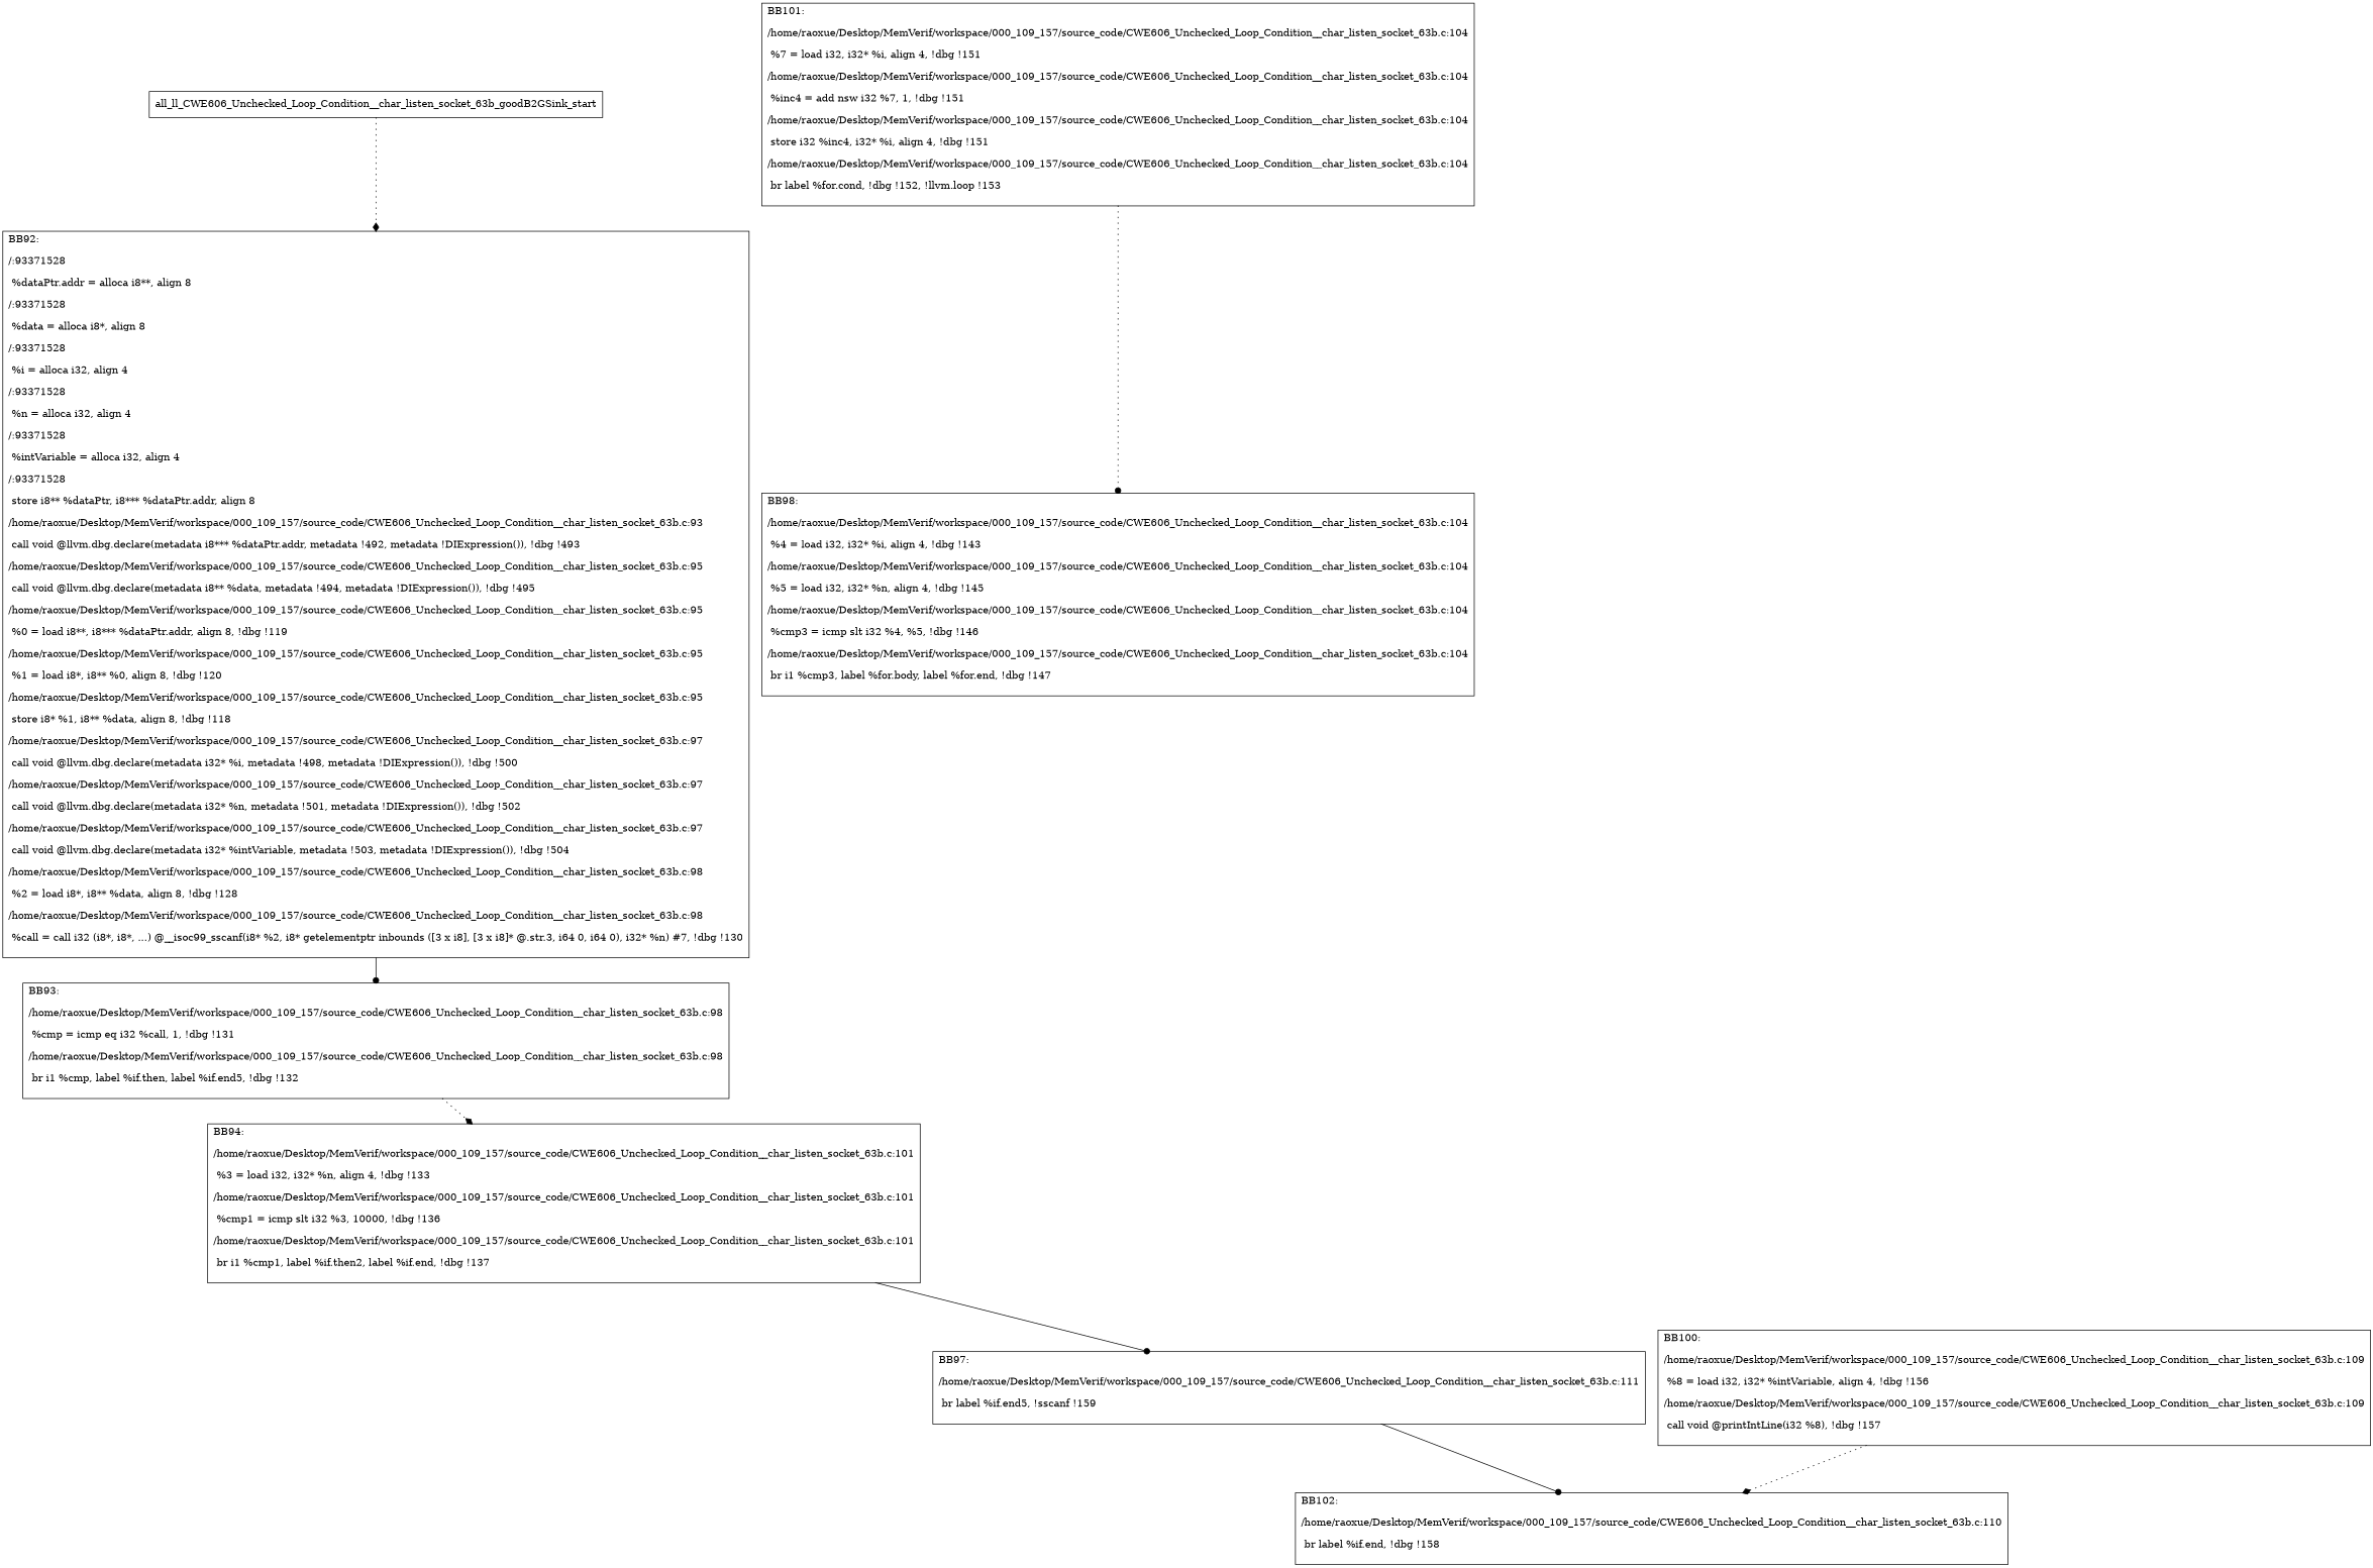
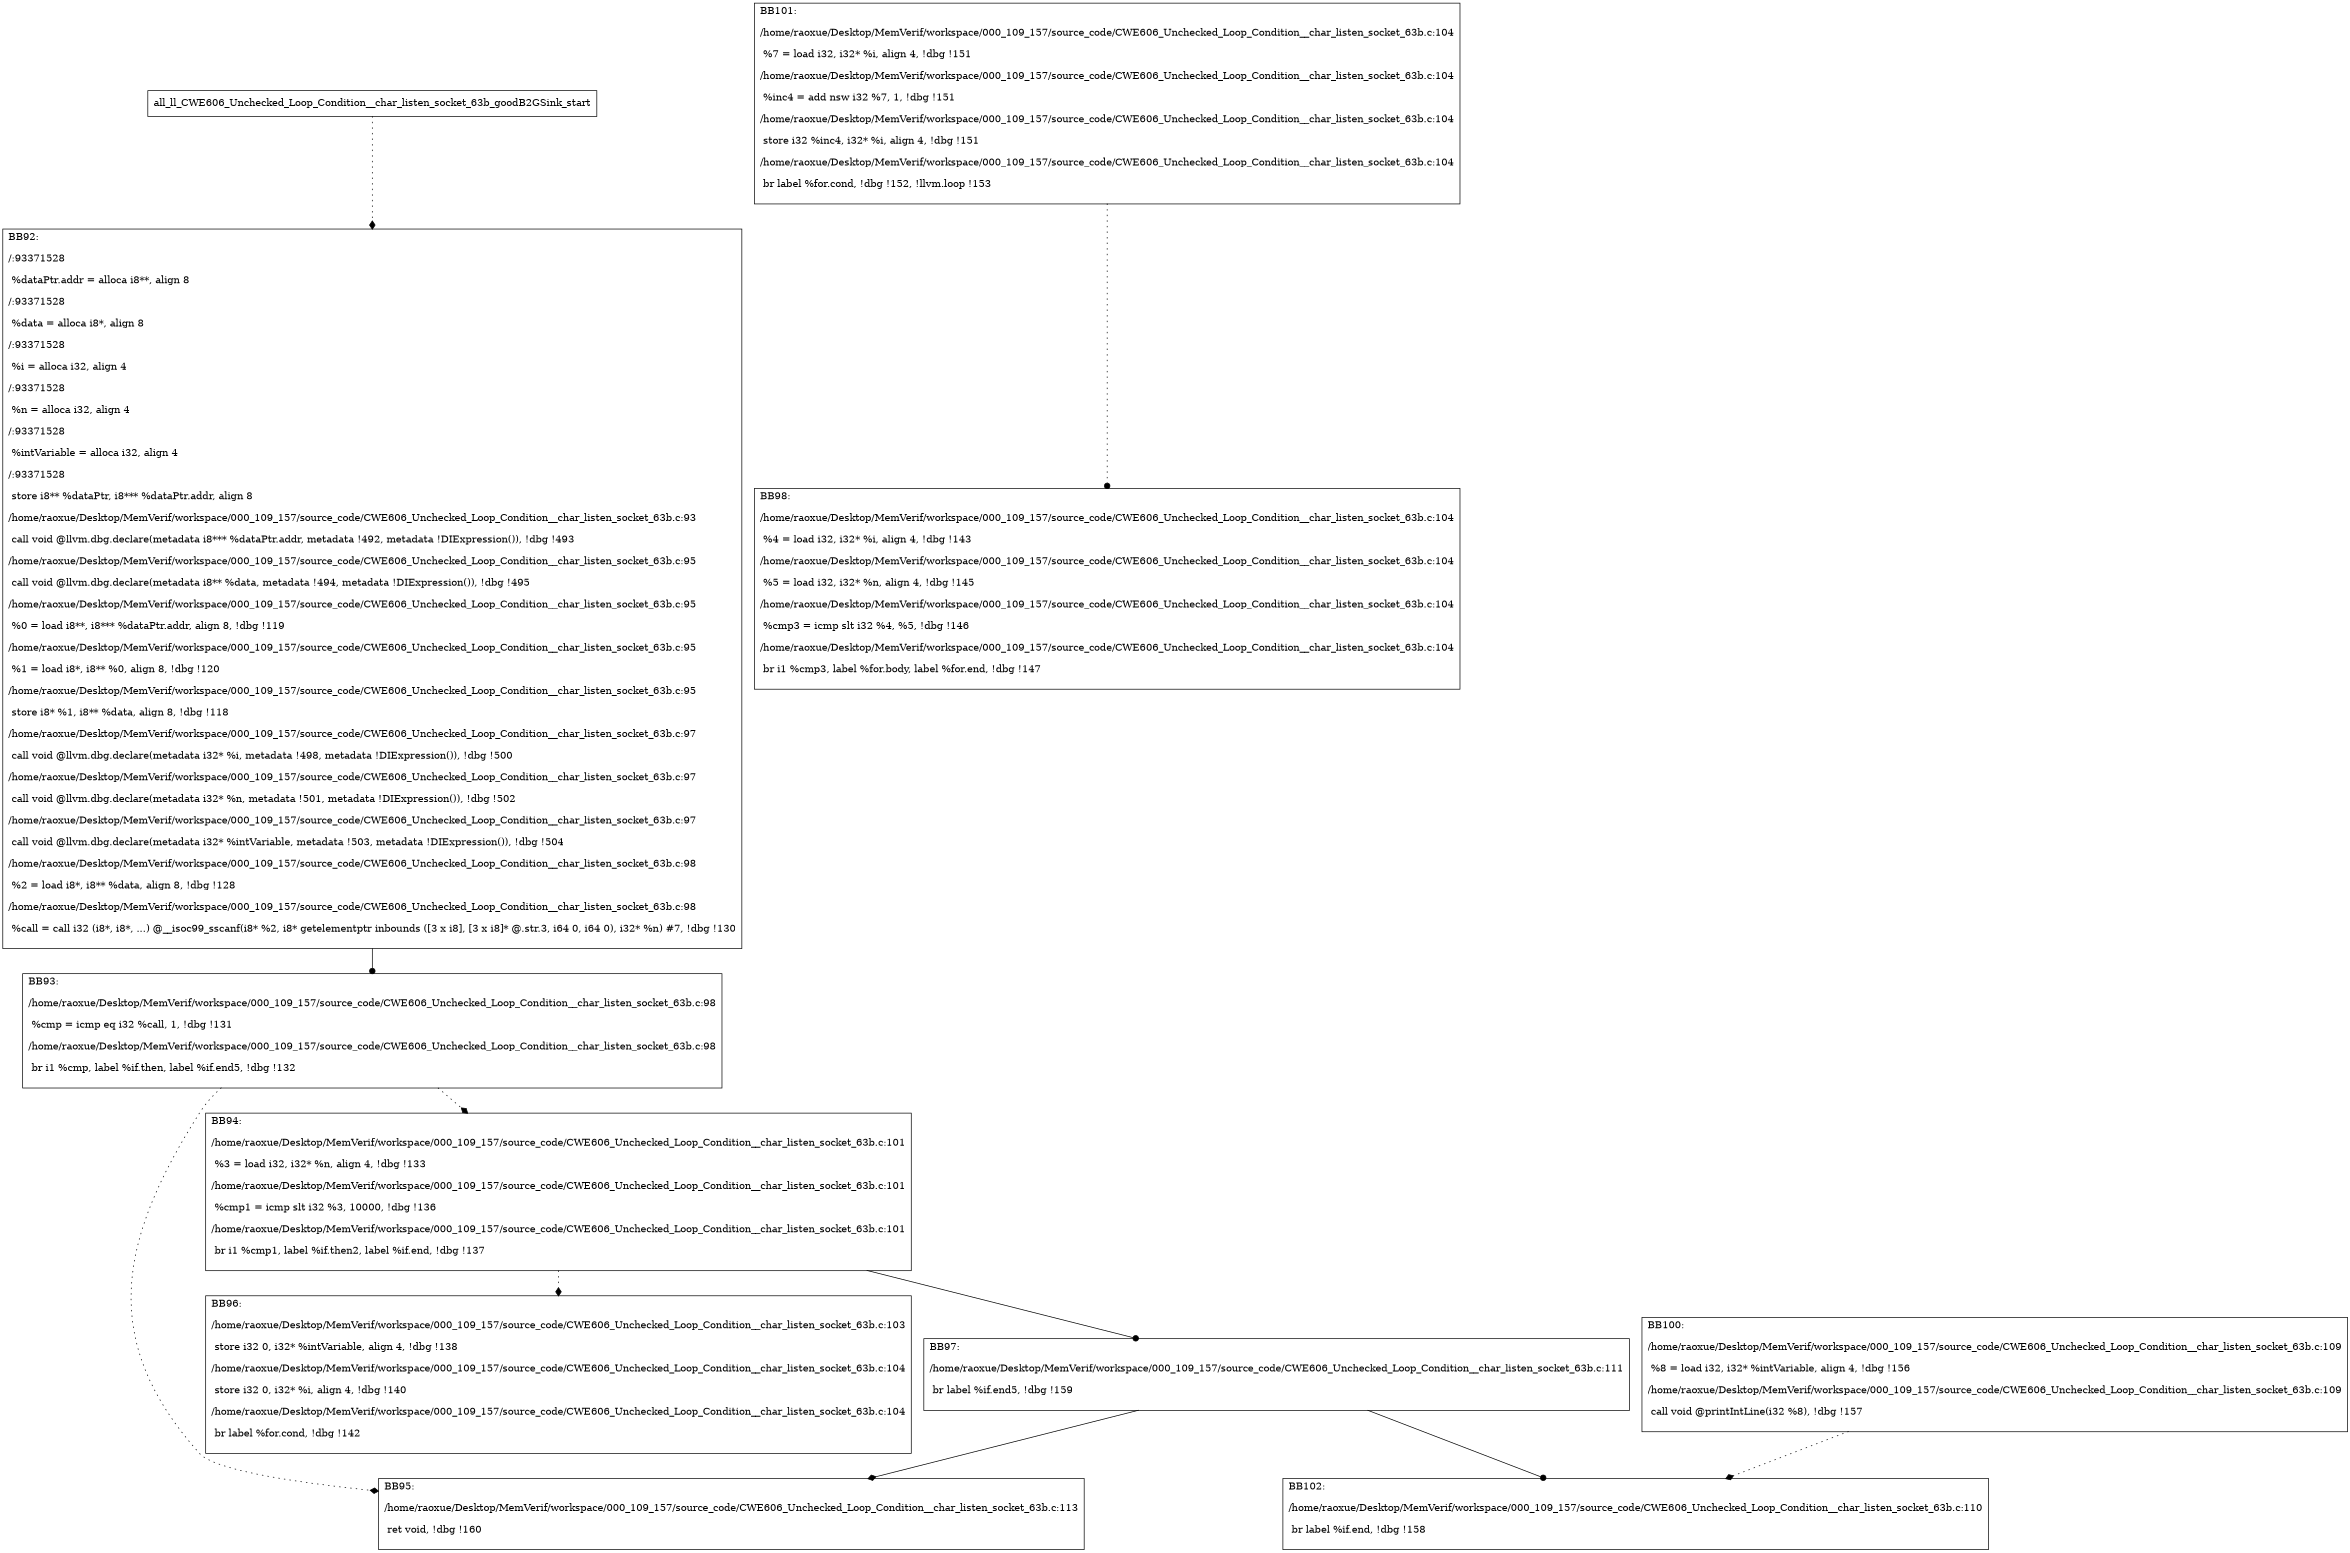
  digraph {
    node [shape=record]
    edge [arrowhead=diamond style=dotted]
    n1 [label="{all_ll_CWE606_Unchecked_Loop_Condition__char_listen_socket_63b_goodB2GSink_start}"]
    n2 [label="{BB92:\l\l/:93371528\l\n  %dataPtr.addr = alloca i8**, align 8\l\n/:93371528\l\n  %data = alloca i8*, align 8\l\n/:93371528\l\n  %i = alloca i32, align 4\l\n/:93371528\l\n  %n = alloca i32, align 4\l\n/:93371528\l\n  %intVariable = alloca i32, align 4\l\n/:93371528\l\n  store i8** %dataPtr, i8*** %dataPtr.addr, align 8\l\n/home/raoxue/Desktop/MemVerif/workspace/000_109_157/source_code/CWE606_Unchecked_Loop_Condition__char_listen_socket_63b.c:93\l\n  call void @llvm.dbg.declare(metadata i8*** %dataPtr.addr, metadata !492, metadata !DIExpression()), !dbg !493\l\n/home/raoxue/Desktop/MemVerif/workspace/000_109_157/source_code/CWE606_Unchecked_Loop_Condition__char_listen_socket_63b.c:95\l\n  call void @llvm.dbg.declare(metadata i8** %data, metadata !494, metadata !DIExpression()), !dbg !495\l\n/home/raoxue/Desktop/MemVerif/workspace/000_109_157/source_code/CWE606_Unchecked_Loop_Condition__char_listen_socket_63b.c:95\l\n  %0 = load i8**, i8*** %dataPtr.addr, align 8, !dbg !119\l\n/home/raoxue/Desktop/MemVerif/workspace/000_109_157/source_code/CWE606_Unchecked_Loop_Condition__char_listen_socket_63b.c:95\l\n  %1 = load i8*, i8** %0, align 8, !dbg !120\l\n/home/raoxue/Desktop/MemVerif/workspace/000_109_157/source_code/CWE606_Unchecked_Loop_Condition__char_listen_socket_63b.c:95\l\n  store i8* %1, i8** %data, align 8, !dbg !118\l\n/home/raoxue/Desktop/MemVerif/workspace/000_109_157/source_code/CWE606_Unchecked_Loop_Condition__char_listen_socket_63b.c:97\l\n  call void @llvm.dbg.declare(metadata i32* %i, metadata !498, metadata !DIExpression()), !dbg !500\l\n/home/raoxue/Desktop/MemVerif/workspace/000_109_157/source_code/CWE606_Unchecked_Loop_Condition__char_listen_socket_63b.c:97\l\n  call void @llvm.dbg.declare(metadata i32* %n, metadata !501, metadata !DIExpression()), !dbg !502\l\n/home/raoxue/Desktop/MemVerif/workspace/000_109_157/source_code/CWE606_Unchecked_Loop_Condition__char_listen_socket_63b.c:97\l\n  call void @llvm.dbg.declare(metadata i32* %intVariable, metadata !503, metadata !DIExpression()), !dbg !504\l\n/home/raoxue/Desktop/MemVerif/workspace/000_109_157/source_code/CWE606_Unchecked_Loop_Condition__char_listen_socket_63b.c:98\l\n  %2 = load i8*, i8** %data, align 8, !dbg !128\l\n/home/raoxue/Desktop/MemVerif/workspace/000_109_157/source_code/CWE606_Unchecked_Loop_Condition__char_listen_socket_63b.c:98\l\n  %call = call i32 (i8*, i8*, ...) @__isoc99_sscanf(i8* %2, i8* getelementptr inbounds ([3 x i8], [3 x i8]* @.str.3, i64 0, i64 0), i32* %n) #7, !dbg !130\l\n}"]
    n3 [label="{BB93:\l\l/home/raoxue/Desktop/MemVerif/workspace/000_109_157/source_code/CWE606_Unchecked_Loop_Condition__char_listen_socket_63b.c:98\l\n  %cmp = icmp eq i32 %call, 1, !dbg !131\l\n/home/raoxue/Desktop/MemVerif/workspace/000_109_157/source_code/CWE606_Unchecked_Loop_Condition__char_listen_socket_63b.c:98\l\n  br i1 %cmp, label %if.then, label %if.end5, !dbg !132\l\n}"]
    n4 [label="{BB94:\l\l/home/raoxue/Desktop/MemVerif/workspace/000_109_157/source_code/CWE606_Unchecked_Loop_Condition__char_listen_socket_63b.c:101\l\n  %3 = load i32, i32* %n, align 4, !dbg !133\l\n/home/raoxue/Desktop/MemVerif/workspace/000_109_157/source_code/CWE606_Unchecked_Loop_Condition__char_listen_socket_63b.c:101\l\n  %cmp1 = icmp slt i32 %3, 10000, !dbg !136\l\n/home/raoxue/Desktop/MemVerif/workspace/000_109_157/source_code/CWE606_Unchecked_Loop_Condition__char_listen_socket_63b.c:101\l\n  br i1 %cmp1, label %if.then2, label %if.end, !dbg !137\l\n}"]
-   n7 [label="{BB97:\l\l/home/raoxue/Desktop/MemVerif/workspace/000_109_157/source_code/CWE606_Unchecked_Loop_Condition__char_listen_socket_63b.c:111\l\n  br label %if.end5, !sscanf !159\l\n}"]
+   n5 [label="{BB95:\l\l/home/raoxue/Desktop/MemVerif/workspace/000_109_157/source_code/CWE606_Unchecked_Loop_Condition__char_listen_socket_63b.c:113\l\n  ret void, !dbg !160\l\n}"]
+   n6 [label="{BB96:\l\l/home/raoxue/Desktop/MemVerif/workspace/000_109_157/source_code/CWE606_Unchecked_Loop_Condition__char_listen_socket_63b.c:103\l\n  store i32 0, i32* %intVariable, align 4, !dbg !138\l\n/home/raoxue/Desktop/MemVerif/workspace/000_109_157/source_code/CWE606_Unchecked_Loop_Condition__char_listen_socket_63b.c:104\l\n  store i32 0, i32* %i, align 4, !dbg !140\l\n/home/raoxue/Desktop/MemVerif/workspace/000_109_157/source_code/CWE606_Unchecked_Loop_Condition__char_listen_socket_63b.c:104\l\n  br label %for.cond, !dbg !142\l\n}"]
+   n7 [label="{BB97:\l\l/home/raoxue/Desktop/MemVerif/workspace/000_109_157/source_code/CWE606_Unchecked_Loop_Condition__char_listen_socket_63b.c:111\l\n  br label %if.end5, !dbg !159\l\n}"]
    n8 [label="{BB102:\l\l/home/raoxue/Desktop/MemVerif/workspace/000_109_157/source_code/CWE606_Unchecked_Loop_Condition__char_listen_socket_63b.c:110\l\n  br label %if.end, !dbg !158\l\n}"]
    n9 [label="{BB98:\l\l/home/raoxue/Desktop/MemVerif/workspace/000_109_157/source_code/CWE606_Unchecked_Loop_Condition__char_listen_socket_63b.c:104\l\n  %4 = load i32, i32* %i, align 4, !dbg !143\l\n/home/raoxue/Desktop/MemVerif/workspace/000_109_157/source_code/CWE606_Unchecked_Loop_Condition__char_listen_socket_63b.c:104\l\n  %5 = load i32, i32* %n, align 4, !dbg !145\l\n/home/raoxue/Desktop/MemVerif/workspace/000_109_157/source_code/CWE606_Unchecked_Loop_Condition__char_listen_socket_63b.c:104\l\n  %cmp3 = icmp slt i32 %4, %5, !dbg !146\l\n/home/raoxue/Desktop/MemVerif/workspace/000_109_157/source_code/CWE606_Unchecked_Loop_Condition__char_listen_socket_63b.c:104\l\n  br i1 %cmp3, label %for.body, label %for.end, !dbg !147\l\n}"]
    n10 [label="{BB100:\l\l/home/raoxue/Desktop/MemVerif/workspace/000_109_157/source_code/CWE606_Unchecked_Loop_Condition__char_listen_socket_63b.c:109\l\n  %8 = load i32, i32* %intVariable, align 4, !dbg !156\l\n/home/raoxue/Desktop/MemVerif/workspace/000_109_157/source_code/CWE606_Unchecked_Loop_Condition__char_listen_socket_63b.c:109\l\n  call void @printIntLine(i32 %8), !dbg !157\l\n}"]
    n11 [label="{BB101:\l\l/home/raoxue/Desktop/MemVerif/workspace/000_109_157/source_code/CWE606_Unchecked_Loop_Condition__char_listen_socket_63b.c:104\l\n  %7 = load i32, i32* %i, align 4, !dbg !151\l\n/home/raoxue/Desktop/MemVerif/workspace/000_109_157/source_code/CWE606_Unchecked_Loop_Condition__char_listen_socket_63b.c:104\l\n  %inc4 = add nsw i32 %7, 1, !dbg !151\l\n/home/raoxue/Desktop/MemVerif/workspace/000_109_157/source_code/CWE606_Unchecked_Loop_Condition__char_listen_socket_63b.c:104\l\n  store i32 %inc4, i32* %i, align 4, !dbg !151\l\n/home/raoxue/Desktop/MemVerif/workspace/000_109_157/source_code/CWE606_Unchecked_Loop_Condition__char_listen_socket_63b.c:104\l\n  br label %for.cond, !dbg !152, !llvm.loop !153\l\n}"]
    n1 -> n2
    n2 -> n3 [arrowhead=dot style=solid]
    n3 -> n4
+   n3 -> n5
+   n4 -> n6
    n4 -> n7 [arrowhead=dot style=solid]
+   n7 -> n5 [style=solid]
    n7 -> n8 [arrowhead=dot style=solid]
    n10 -> n8
    n11 -> n9 [arrowhead=dot]
  }
